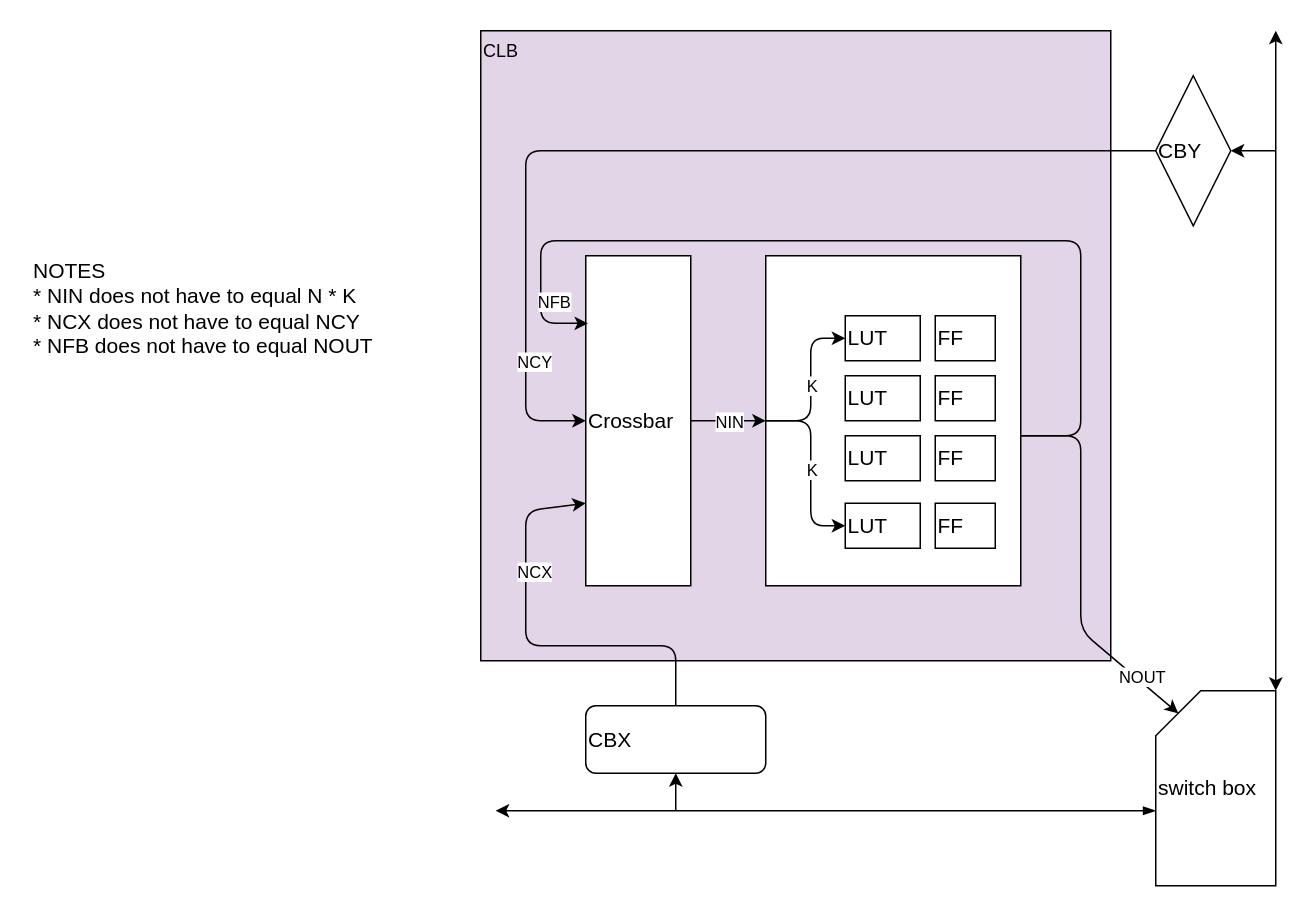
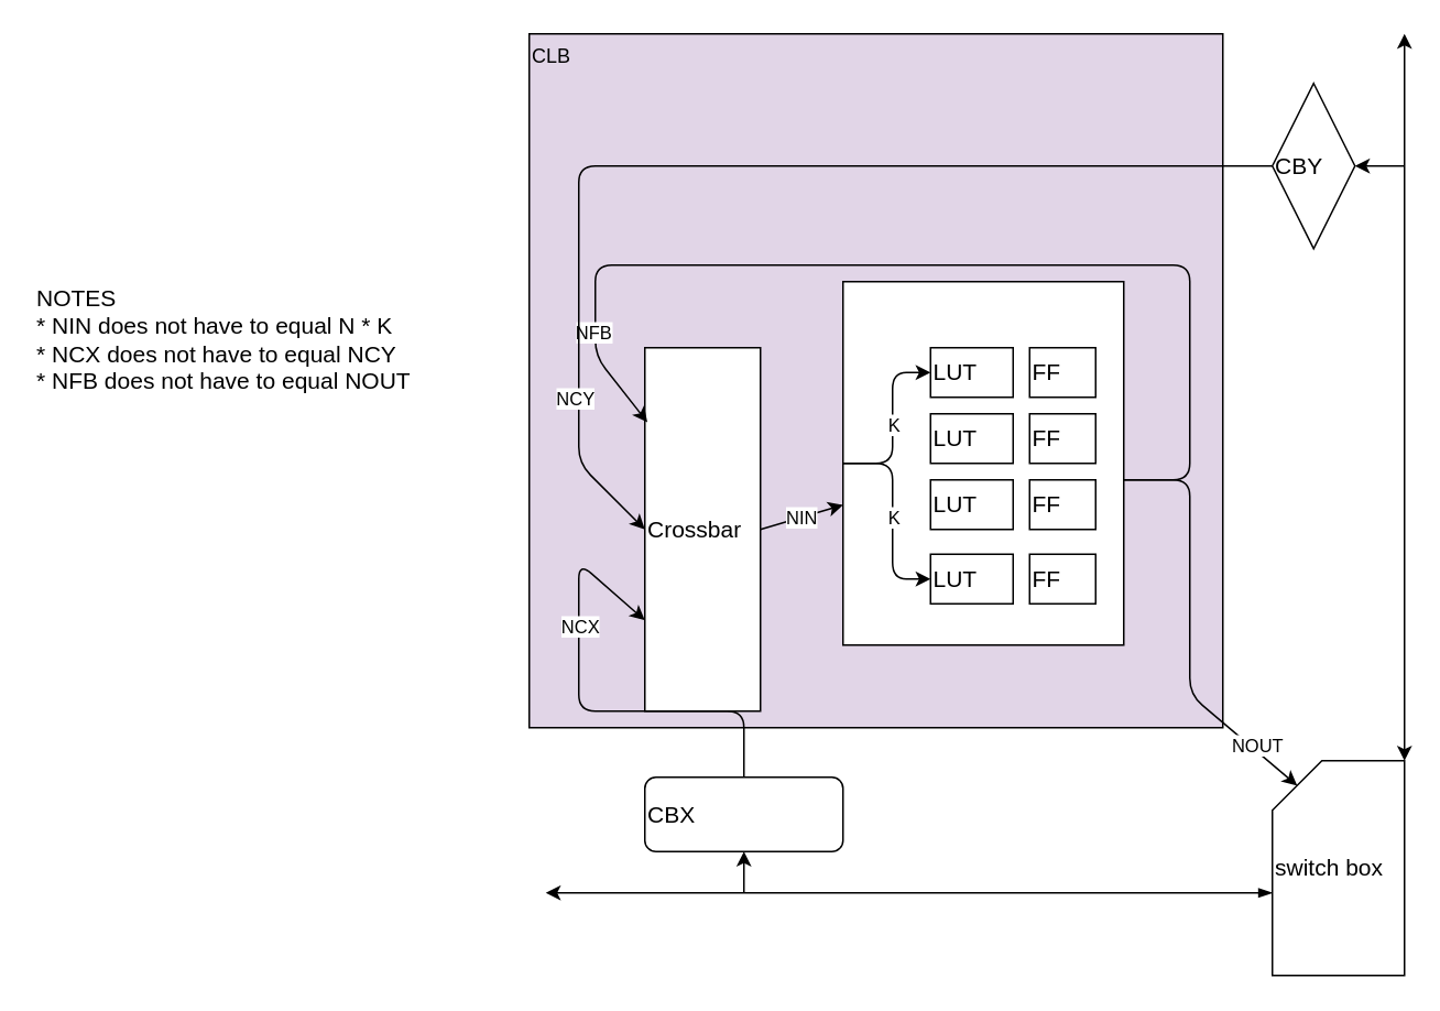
  <mxCell id="0" />
  <mxCell id="1" parent="0" />
  <mxCell id="2" value="&lt;div&gt;CLB&lt;/div&gt;" style="whiteSpace=wrap;html=1;aspect=fixed;align=left;verticalAlign=top;fillColor=#e1d5e7;" vertex="1" parent="1"><mxGeometry x="320" y="20" width="420" height="420" as="geometry" /></mxCell>
  <mxCell id="3" value="" style="endArrow=classic;startArrow=classic;html=1;entryX=0;entryY=0;entryDx=80;entryDy=0;entryPerimeter=0;" edge="1" parent="1" target="5"><mxGeometry width="50" height="50" relative="1" as="geometry"><mxPoint x="850" y="20" as="sourcePoint" /><mxPoint x="810" y="20" as="targetPoint" /><Array as="points" /></mxGeometry></mxCell>
  <mxCell id="4" style="edgeStyle=orthogonalEdgeStyle;rounded=0;orthogonalLoop=1;jettySize=auto;html=1;exitX=0;exitY=0;exitDx=0;exitDy=80;exitPerimeter=0;fontSize=14;startArrow=blockThin;startFill=1;" edge="1" parent="1" source="5"><mxGeometry relative="1" as="geometry"><mxPoint x="330" y="540" as="targetPoint" /></mxGeometry></mxCell>
  <mxCell id="5" value="&lt;div align=&quot;center&quot;&gt;switch box&lt;br&gt;&lt;/div&gt;" style="shape=card;whiteSpace=wrap;html=1;fontSize=14;align=left;verticalAlign=middle;" vertex="1" parent="1"><mxGeometry x="770" y="460" width="80" height="130" as="geometry" /></mxCell>
- <mxCell id="6" value="Crossbar" style="rounded=0;whiteSpace=wrap;html=1;fontSize=14;align=left;verticalAlign=middle;" vertex="1" parent="1"><mxGeometry x="390" y="170" width="70" height="220" as="geometry" /></mxCell>
+ <mxCell id="6" value="Crossbar" style="rounded=0;whiteSpace=wrap;html=1;fontSize=14;align=left;verticalAlign=middle;" vertex="1" parent="1"><mxGeometry x="390" y="210" width="70" height="220" as="geometry" /></mxCell>
  <mxCell id="7" value="" style="rounded=0;whiteSpace=wrap;html=1;fontSize=14;align=left;verticalAlign=middle;" vertex="1" parent="1"><mxGeometry x="510" y="170" width="170" height="220" as="geometry" /></mxCell>
  <mxCell id="8" value="FF" style="rounded=0;whiteSpace=wrap;html=1;fontSize=14;align=left;verticalAlign=middle;" vertex="1" parent="1"><mxGeometry x="623" y="210" width="40" height="30" as="geometry" /></mxCell>
  <mxCell id="9" value="LUT" style="rounded=0;whiteSpace=wrap;html=1;fontSize=14;align=left;verticalAlign=middle;" vertex="1" parent="1"><mxGeometry x="563" y="210" width="50" height="30" as="geometry" /></mxCell>
  <mxCell id="10" value="LUT" style="rounded=0;whiteSpace=wrap;html=1;fontSize=14;align=left;verticalAlign=middle;" vertex="1" parent="1"><mxGeometry x="563" y="250" width="50" height="30" as="geometry" /></mxCell>
  <mxCell id="11" value="LUT" style="rounded=0;whiteSpace=wrap;html=1;fontSize=14;align=left;verticalAlign=middle;" vertex="1" parent="1"><mxGeometry x="563" y="290" width="50" height="30" as="geometry" /></mxCell>
  <mxCell id="12" value="LUT" style="rounded=0;whiteSpace=wrap;html=1;fontSize=14;align=left;verticalAlign=middle;" vertex="1" parent="1"><mxGeometry x="563" y="335" width="50" height="30" as="geometry" /></mxCell>
  <mxCell id="13" value="FF" style="rounded=0;whiteSpace=wrap;html=1;fontSize=14;align=left;verticalAlign=middle;" vertex="1" parent="1"><mxGeometry x="623" y="250" width="40" height="30" as="geometry" /></mxCell>
  <mxCell id="14" value="FF" style="rounded=0;whiteSpace=wrap;html=1;fontSize=14;align=left;verticalAlign=middle;" vertex="1" parent="1"><mxGeometry x="623" y="290" width="40" height="30" as="geometry" /></mxCell>
  <mxCell id="15" value="FF" style="rounded=0;whiteSpace=wrap;html=1;fontSize=14;align=left;verticalAlign=middle;" vertex="1" parent="1"><mxGeometry x="623" y="335" width="40" height="30" as="geometry" /></mxCell>
  <mxCell id="16" value="CBY" style="rhombus;whiteSpace=wrap;html=1;fontSize=14;align=left;verticalAlign=middle;" vertex="1" parent="1"><mxGeometry x="770" y="50" width="50" height="100" as="geometry" /></mxCell>
  <mxCell id="17" value="CBX" style="whiteSpace=wrap;html=1;fontSize=14;align=left;verticalAlign=middle;rounded=1;" vertex="1" parent="1"><mxGeometry x="390" y="470" width="120" height="45" as="geometry" /></mxCell>
  <mxCell id="18" value="" style="endArrow=classic;html=1;fontSize=14;entryX=0;entryY=0.75;entryDx=0;entryDy=0;exitX=0.5;exitY=0;exitDx=0;exitDy=0;" edge="1" parent="1" source="17" target="6"><mxGeometry relative="1" as="geometry"><mxPoint x="-20" y="500" as="sourcePoint" /><mxPoint x="80" y="500" as="targetPoint" /><Array as="points"><mxPoint x="450" y="430" /><mxPoint x="350" y="430" /><mxPoint x="350" y="340" /></Array></mxGeometry></mxCell>
  <mxCell id="19" value="NCX" style="edgeLabel;resizable=0;html=1;align=center;verticalAlign=middle;" connectable="0" vertex="1" parent="18"><mxGeometry relative="1" as="geometry"><mxPoint y="-50" as="offset" /></mxGeometry></mxCell>
  <mxCell id="20" value="" style="endArrow=classic;html=1;fontSize=14;entryX=0.022;entryY=0.205;entryDx=0;entryDy=0;entryPerimeter=0;" edge="1" parent="1" target="6"><mxGeometry relative="1" as="geometry"><mxPoint x="680" y="290" as="sourcePoint" /><mxPoint x="570" y="390" as="targetPoint" /><Array as="points"><mxPoint x="720" y="290" /><mxPoint x="720" y="160" /><mxPoint x="360" y="160" /><mxPoint x="360" y="215" /></Array></mxGeometry></mxCell>
  <mxCell id="21" value="NFB" style="edgeLabel;resizable=0;html=1;align=center;verticalAlign=middle;" connectable="0" vertex="1" parent="20"><mxGeometry relative="1" as="geometry"><mxPoint x="-214" y="40" as="offset" /></mxGeometry></mxCell>
  <mxCell id="22" value="" style="endArrow=classic;html=1;fontSize=14;exitX=0;exitY=0.5;exitDx=0;exitDy=0;entryX=0;entryY=0.5;entryDx=0;entryDy=0;" edge="1" parent="1" source="16" target="6"><mxGeometry relative="1" as="geometry"><mxPoint x="290" y="300" as="sourcePoint" /><mxPoint x="390" y="290" as="targetPoint" /><Array as="points"><mxPoint x="350" y="100" /><mxPoint x="350" y="280" /></Array></mxGeometry></mxCell>
  <mxCell id="23" value="NCY" style="edgeLabel;resizable=0;html=1;align=center;verticalAlign=middle;" connectable="0" vertex="1" parent="22"><mxGeometry relative="1" as="geometry"><mxPoint x="-95" y="140" as="offset" /></mxGeometry></mxCell>
  <mxCell id="24" value="" style="endArrow=classic;html=1;fontSize=14;entryX=0;entryY=0;entryDx=15;entryDy=15;entryPerimeter=0;" edge="1" parent="1" target="5"><mxGeometry relative="1" as="geometry"><mxPoint x="680" y="290" as="sourcePoint" /><mxPoint x="290" y="580" as="targetPoint" /><Array as="points"><mxPoint x="720" y="290" /><mxPoint x="720" y="420" /></Array></mxGeometry></mxCell>
  <mxCell id="25" value="NOUT" style="edgeLabel;resizable=0;html=1;align=center;verticalAlign=middle;" connectable="0" vertex="1" parent="24"><mxGeometry relative="1" as="geometry"><mxPoint x="40" y="72" as="offset" /></mxGeometry></mxCell>
  <mxCell id="26" value="" style="endArrow=classic;html=1;fontSize=14;exitX=1;exitY=0.5;exitDx=0;exitDy=0;" edge="1" parent="1" source="6" target="7"><mxGeometry relative="1" as="geometry"><mxPoint x="470" y="390" as="sourcePoint" /><mxPoint x="570" y="390" as="targetPoint" /></mxGeometry></mxCell>
  <mxCell id="27" value="NIN" style="edgeLabel;resizable=0;html=1;align=center;verticalAlign=middle;" connectable="0" vertex="1" parent="26"><mxGeometry relative="1" as="geometry" /></mxCell>
  <mxCell id="28" value="" style="endArrow=classic;html=1;fontSize=14;entryX=1;entryY=0.5;entryDx=0;entryDy=0;" edge="1" parent="1" target="16"><mxGeometry width="50" height="50" relative="1" as="geometry"><mxPoint x="850" y="100" as="sourcePoint" /><mxPoint x="540" y="370" as="targetPoint" /></mxGeometry></mxCell>
  <mxCell id="29" value="" style="endArrow=classic;html=1;fontSize=14;entryX=0.5;entryY=1;entryDx=0;entryDy=0;" edge="1" parent="1" target="17"><mxGeometry width="50" height="50" relative="1" as="geometry"><mxPoint x="450" y="540" as="sourcePoint" /><mxPoint x="540" y="370" as="targetPoint" /></mxGeometry></mxCell>
  <mxCell id="30" value="&lt;div align=&quot;left&quot;&gt;NOTES&lt;/div&gt;&lt;div align=&quot;left&quot;&gt;* NIN does not have to equal N * K&lt;/div&gt;&lt;div align=&quot;left&quot;&gt;* NCX does not have to equal NCY&lt;/div&gt;&lt;div align=&quot;left&quot;&gt;* NFB does not have to equal NOUT&lt;br&gt;&lt;/div&gt;" style="text;html=1;strokeColor=none;fillColor=none;align=left;verticalAlign=middle;whiteSpace=wrap;rounded=0;fontSize=14;" vertex="1" parent="1"><mxGeometry x="20" y="140" width="290" height="130" as="geometry" /></mxCell>
  <mxCell id="31" value="" style="endArrow=classic;html=1;fontSize=14;entryX=0;entryY=0.5;entryDx=0;entryDy=0;exitX=0;exitY=0.5;exitDx=0;exitDy=0;" edge="1" parent="1" source="7" target="9"><mxGeometry relative="1" as="geometry"><mxPoint x="470" y="360" as="sourcePoint" /><mxPoint x="570" y="360" as="targetPoint" /><Array as="points"><mxPoint x="540" y="280" /><mxPoint x="540" y="225" /></Array></mxGeometry></mxCell>
  <mxCell id="32" value="K" style="edgeLabel;resizable=0;html=1;align=center;verticalAlign=middle;" connectable="0" vertex="1" parent="31"><mxGeometry relative="1" as="geometry" /></mxCell>
  <mxCell id="33" value="" style="endArrow=classic;html=1;fontSize=14;entryX=0;entryY=0.5;entryDx=0;entryDy=0;exitX=0;exitY=0.5;exitDx=0;exitDy=0;" edge="1" parent="1" source="7" target="12"><mxGeometry relative="1" as="geometry"><mxPoint x="520" y="290" as="sourcePoint" /><mxPoint x="573" y="235" as="targetPoint" /><Array as="points"><mxPoint x="540" y="280" /><mxPoint x="540" y="350" /></Array></mxGeometry></mxCell>
  <mxCell id="34" value="K" style="edgeLabel;resizable=0;html=1;align=center;verticalAlign=middle;" connectable="0" vertex="1" parent="33"><mxGeometry relative="1" as="geometry" /></mxCell>
